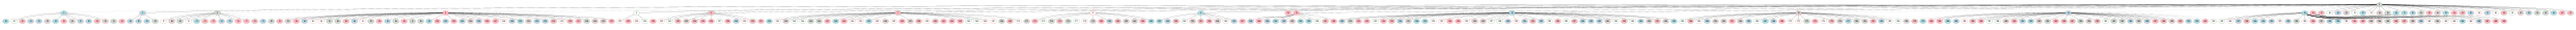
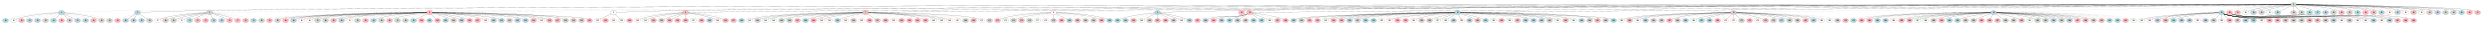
  graph {
    fontname="Liberation Sans"
    node [color=darkgreen fillcolor=lightpink fontname="Liberation Sans" style=filled]
    edge [fontname="Liberation Sans" style=solid]
    0 [fillcolor=lightgrey]
    1 [fillcolor=lightblue]
    2 [color=brown fillcolor=lightblue]
    3 [fillcolor=lightgrey]
    4 [color=red]
    5 [fillcolor=white]
    6
    7
    8 [color=red fillcolor=white]
    9 [fillcolor=lightblue]
    10 [color=red]
    11 [color=red]
    12 [fillcolor=lightblue]
    13 [color=red fillcolor=lightgrey]
    14 [color=red fillcolor=lightblue]
    15 [fillcolor=lightblue]
    16 [color=red]
    17
    18 [fillcolor=white]
    19 [color=red fillcolor=lightblue]
    20 [color=brown fillcolor=lightgrey]
    21 [fillcolor=white]
    22 [fillcolor=lightblue]
-   23 [color=brown fillcolor=white]
    24 [color=red fillcolor=lightgrey]
    25 [fillcolor=lightgrey]
    26 [fillcolor=lightblue]
    27 [fillcolor=lightblue]
    28 [color=brown fillcolor=lightblue]
    29 [fillcolor=lightgrey]
    30 [color=brown]
    31 [color=red fillcolor=lightgrey]
    32 [fillcolor=lightblue]
    33 [color=red]
    34
    35 [color=red fillcolor=lightblue]
    36 [color=red fillcolor=white]
    37 [color=red fillcolor=lightblue]
    38 [color=brown fillcolor=white]
    39
    40 [fillcolor=white]
    41 [color=red fillcolor=lightgrey]
    42 [color=red fillcolor=lightblue]
    43 [fillcolor=lightgrey]
    44 [fillcolor=lightgrey]
    45 [fillcolor=lightblue]
    46 [color=red]
    47
    48 [fillcolor=lightblue]
    49 [fillcolor=white]
    50
    51 [color=red fillcolor=lightblue]
    52 [color=brown fillcolor=lightblue]
    53 [color=brown fillcolor=lightgrey]
    54 [fillcolor=lightblue]
    55 [color=brown]
    56 [color=brown fillcolor=lightgrey]
    57 [color=red fillcolor=lightblue]
    58 [color=brown fillcolor=lightblue]
    59
    60 [color=red fillcolor=lightgrey]
    61 [fillcolor=lightgrey]
    64 [color=brown]
    66 [color=red fillcolor=lightblue]
    65 [color=red fillcolor=lightblue]
    62 [color=brown fillcolor=lightblue]
    63 [fillcolor=lightgrey]
    67 [color=brown fillcolor=white]
    68 [color=red fillcolor=lightgrey]
    69 [fillcolor=lightgrey]
    70 [color=brown fillcolor=white]
    71 [fillcolor=lightblue]
    72
    73 [color=brown]
    74 [color=red fillcolor=lightblue]
    75 [color=brown fillcolor=lightblue]
    76 [color=red]
    77 [color=brown]
    78
    79 [color=brown fillcolor=lightblue]
    80 [fillcolor=lightgrey]
    81 [color=brown]
    82 [color=brown fillcolor=lightgrey]
    83 [color=red]
    84 [color=red fillcolor=lightblue]
    85 [color=brown fillcolor=white]
    86 [color=red fillcolor=white]
    87 [fillcolor=lightgrey]
    88 [fillcolor=lightgrey]
    89
    90 [color=red fillcolor=lightblue]
    91 [color=red fillcolor=white]
    92 [fillcolor=lightgrey]
    93 [color=brown]
    94 [color=brown fillcolor=lightblue]
    95 [fillcolor=lightgrey]
    96 [color=brown]
    97 [fillcolor=lightgrey]
    98 [fillcolor=lightgrey]
    99 [fillcolor=lightblue]
    100 [color=red]
    101 [color=brown fillcolor=lightblue]
    102 [color=brown]
    103 [color=brown fillcolor=lightblue]
    104 [color=red fillcolor=lightgrey]
    105 [color=red fillcolor=lightblue]
    106 [color=brown]
    107 [color=red]
    108 [color=red fillcolor=white]
    109 [color=red fillcolor=lightblue]
    110 [fillcolor=lightblue]
    111 [color=red fillcolor=lightgrey]
    112 [color=brown fillcolor=lightblue]
    113 [color=brown fillcolor=lightblue]
    114
    115 [color=red fillcolor=white]
    116
    117 [color=brown]
    118 [fillcolor=lightgrey]
    119 [color=red fillcolor=lightgrey]
    120 [color=red fillcolor=lightgrey]
    121 [color=brown]
    122 [color=brown fillcolor=white]
    123 [color=red]
    124 [color=red fillcolor=white]
    125 [fillcolor=white]
    128 [color=red]
    130 [color=red fillcolor=white]
    131 [fillcolor=white]
    132
    133 [color=red fillcolor=lightgrey]
    134
    129 [color=brown]
    136 [color=brown]
    137 [fillcolor=white]
    138 [color=brown]
    135 [color=brown fillcolor=lightblue]
    139 [color=red fillcolor=white]
    126
    127 [color=brown]
    140 [fillcolor=lightblue]
    141 [color=brown fillcolor=white]
    142 [color=brown fillcolor=lightgrey]
    143 [fillcolor=white]
    144 [fillcolor=white]
    145 [fillcolor=lightgrey]
    146 [fillcolor=lightgrey]
    147 [color=brown]
    148 [fillcolor=lightblue]
    149 [color=red]
    150 [color=brown fillcolor=white]
    151 [color=red fillcolor=white]
    152 [fillcolor=lightblue]
    153 [color=red fillcolor=white]
    154 [color=red fillcolor=lightgrey]
    155 [color=brown fillcolor=white]
    156 [color=red]
    157 [color=red fillcolor=lightgrey]
    158
    159 [color=red fillcolor=white]
    160
    161 [color=red]
    162 [color=brown]
    163 [color=red]
    164 [fillcolor=white]
    165 [fillcolor=white]
    166 [color=red fillcolor=white]
    167 [color=red fillcolor=white]
    168 [fillcolor=lightgrey]
    169
    170 [color=brown fillcolor=white]
    171 [color=brown fillcolor=lightgrey]
    172 [color=brown]
    173 [fillcolor=white]
    174 [fillcolor=lightgrey]
    175
    176 [fillcolor=lightgrey]
    177 [fillcolor=white]
    178 [color=brown fillcolor=white]
    179 [color=brown fillcolor=lightgrey]
    180 [color=red]
    181 [color=red fillcolor=lightblue]
    182
    183 [color=brown fillcolor=lightgrey]
    184 [color=brown fillcolor=lightgrey]
    185 [color=brown]
    186 [fillcolor=lightblue]
    192 [fillcolor=lightblue]
    194 [color=brown fillcolor=lightblue]
    195
    196 [fillcolor=white]
    193 [color=red fillcolor=lightgrey]
    187
    188 [color=brown]
    189 [color=brown fillcolor=lightgrey]
    190 [color=brown fillcolor=white]
    191 [color=brown fillcolor=lightblue]
    197 [color=red]
    198 [color=red fillcolor=lightblue]
    199 [color=red]
    200 [color=red fillcolor=lightblue]
    201 [fillcolor=lightblue]
    202 [color=red fillcolor=lightblue]
    203 [color=red fillcolor=lightgrey]
    204 [fillcolor=lightblue]
    205 [fillcolor=lightblue]
    206 [fillcolor=white]
    207
    208 [color=red]
    209 [color=red fillcolor=lightblue]
    210 [fillcolor=lightgrey]
    211 [color=brown]
    212 [color=brown]
    213 [fillcolor=white]
    214 [color=brown]
    215
    216 [color=brown fillcolor=lightblue]
    217 [color=brown fillcolor=lightgrey]
    218 [fillcolor=lightblue]
    219 [fillcolor=lightblue]
    220 [color=brown fillcolor=white]
    221 [color=red fillcolor=white]
    222 [color=red]
    223 [color=red]
    224 [color=brown fillcolor=white]
    225 [color=red fillcolor=lightgrey]
    226 [color=red fillcolor=lightgrey]
    227 [fillcolor=white]
    228 [fillcolor=white]
    229 [color=red fillcolor=lightblue]
    230 [color=red fillcolor=white]
    231 [color=red fillcolor=lightblue]
    232
    233 [color=brown fillcolor=lightblue]
    234 [fillcolor=white]
    235 [color=brown]
    236 [fillcolor=white]
    237
    238 [color=brown fillcolor=lightblue]
    239 [color=brown fillcolor=lightblue]
    240 [color=brown fillcolor=lightblue]
    241 [color=brown fillcolor=lightgrey]
    242 [fillcolor=white]
    243
    244 [fillcolor=white]
    245 [color=brown fillcolor=lightblue]
    246 [color=brown fillcolor=lightgrey]
    247
    248 [color=brown fillcolor=lightgrey]
    249 [fillcolor=lightblue]
    256 [fillcolor=white]
    258
    259 [color=brown fillcolor=white]
    260 [color=brown fillcolor=lightblue]
    261 [color=brown fillcolor=lightgrey]
    262 [color=brown fillcolor=lightgrey]
    257 [color=red]
    264 [color=brown fillcolor=lightgrey]
    265 [color=brown fillcolor=lightblue]
    266 [fillcolor=white]
    267 [fillcolor=lightblue]
    268 [color=brown fillcolor=lightblue]
    269 [color=red]
    270 [color=brown fillcolor=white]
    271 [color=red fillcolor=white]
    272 [fillcolor=lightgrey]
    273 [color=red]
    274 [color=brown fillcolor=white]
    275
    276 [color=brown fillcolor=lightgrey]
    277 [color=brown fillcolor=lightblue]
    263 [fillcolor=lightgrey]
    250 [color=brown fillcolor=lightgrey]
    251 [color=brown]
    252 [color=brown fillcolor=lightblue]
    253 [color=brown fillcolor=white]
    254 [fillcolor=white]
    255 [color=brown fillcolor=lightgrey]
    278
    279 [fillcolor=lightblue]
    280 [color=red]
    281 [color=red]
    282 [fillcolor=lightblue]
    283 [color=brown fillcolor=lightblue]
    284 [color=red fillcolor=white]
    285
    286 [color=brown]
    287 [fillcolor=white]
    288 [fillcolor=white]
    289 [color=red fillcolor=lightgrey]
    290 [color=brown]
    291 [color=brown fillcolor=lightblue]
    292 [fillcolor=lightblue]
    293 [color=red fillcolor=lightgrey]
    294 [fillcolor=lightgrey]
    295 [color=red]
    296
    297
    298 [fillcolor=lightgrey]
    299 [color=brown fillcolor=lightgrey]
    300
    301 [fillcolor=white]
    302 [fillcolor=lightgrey]
    303 [fillcolor=lightgrey]
    304 [color=brown fillcolor=lightblue]
    305 [fillcolor=lightgrey]
    306 [color=red fillcolor=lightblue]
    307 [color=brown]
    308
    309 [color=red fillcolor=lightgrey]
    310
    311 [color=brown fillcolor=lightblue]
    312 [fillcolor=lightblue]
    313 [color=brown]
    314 [fillcolor=white]
    315 [fillcolor=white]
    316 [color=brown fillcolor=white]
    317 [color=red fillcolor=lightblue]
    318
    319 [fillcolor=lightblue]
    320 [color=brown fillcolor=lightblue]
    321 [color=red fillcolor=lightblue]
    322 [color=brown fillcolor=white]
    323 [color=red fillcolor=lightblue]
    324 [fillcolor=lightgrey]
    325 [color=brown fillcolor=white]
    326 [color=brown]
    327 [color=red fillcolor=lightgrey]
    328 [color=brown fillcolor=lightblue]
    329 [fillcolor=lightblue]
    330 [color=brown fillcolor=white]
    331 [color=brown]
    332 [color=brown]
    333 [color=red fillcolor=lightgrey]
    334 [color=red fillcolor=lightgrey]
    335 [fillcolor=lightgrey]
    336
    337
    338 [color=red fillcolor=lightgrey]
    339 [color=red fillcolor=lightblue]
    340 [color=brown fillcolor=white]
    341 [color=brown fillcolor=lightgrey]
    342 [color=brown fillcolor=white]
    343 [color=brown fillcolor=white]
    344 [fillcolor=lightblue]
    345 [color=red fillcolor=white]
    346 [color=red fillcolor=lightblue]
    347
    348 [color=red]
    349 [color=brown]
    0 -- 1 [style=dotted]
    0 -- 2
    0 -- 3 [style=dotted]
    0 -- 4 [style=dotted]
    0 -- 5
    0 -- 6
    0 -- 7
    0 -- 8 [style=dotted]
    0 -- 9
    0 -- 10 [style=dotted]
    0 -- 11
    0 -- 12
    0 -- 13 [style=dotted]
    0 -- 14 [style=dotted]
    0 -- 15 [style=dotted]
    0 -- 16 [style=dotted]
    0 -- 17 [style=dotted]
    0 -- 18
    0 -- 19
    0 -- 20
    0 -- 21 [style=dotted]
    0 -- 22
-   0 -- 23
    0 -- 24
    0 -- 25
    0 -- 26 [style=dotted]
    0 -- 27
    0 -- 28 [style=dotted]
    0 -- 29 [style=dotted]
    0 -- 30
    0 -- 31 [style=dotted]
    0 -- 32
    0 -- 33 [style=dotted]
    0 -- 34
    0 -- 35
    0 -- 36 [style=dotted]
    0 -- 37 [style=dotted]
    0 -- 38
    0 -- 39 [style=dotted]
    0 -- 40
    0 -- 41 [style=dotted]
    0 -- 42
    0 -- 43 [style=dotted]
    0 -- 44 [style=dotted]
    0 -- 45
    0 -- 46 [style=dotted]
    0 -- 47
    1 -- 48 [style=dotted]
    1 -- 49
    1 -- 50 [style=dotted]
    1 -- 51 [style=dotted]
    1 -- 52 [style=dotted]
    1 -- 53 [style=dotted]
    1 -- 54
    1 -- 55 [style=dotted]
    1 -- 56
    1 -- 57
    1 -- 58 [style=dotted]
    1 -- 59 [style=dotted]
    1 -- 60
    1 -- 61 [style=dotted]
    2 -- 64 [style=dotted]
    2 -- 66
    2 -- 65
    2 -- 62 [style=dotted]
    2 -- 63
    3 -- 67
    3 -- 68
    3 -- 69
    3 -- 70
    3 -- 71
    3 -- 72 [style=dotted]
    3 -- 73 [style=dotted]
    3 -- 74
    3 -- 75 [style=dotted]
    3 -- 76
    3 -- 77
    3 -- 78 [style=dotted]
    3 -- 79 [style=dotted]
    4 -- 80 [style=dotted]
    4 -- 81 [style=dotted]
    4 -- 82
    4 -- 83
    4 -- 84
    4 -- 85
    4 -- 86
    4 -- 87
    4 -- 88 [style=dotted]
    4 -- 89
    4 -- 90
    4 -- 91 [style=dotted]
    4 -- 92 [style=dotted]
    4 -- 93 [style=dotted]
    4 -- 94
    4 -- 95 [style=dotted]
    4 -- 96
    4 -- 97 [style=dotted]
    4 -- 98 [style=dotted]
    4 -- 99
    4 -- 100 [style=dotted]
    4 -- 101 [style=dotted]
    4 -- 102
    4 -- 103 [style=dotted]
    4 -- 104
    4 -- 105
    4 -- 106
    4 -- 107 [style=dotted]
    4 -- 108
    4 -- 109 [style=dotted]
    4 -- 110
    4 -- 111 [style=dotted]
    4 -- 112 [style=dotted]
    4 -- 113
    4 -- 114 [style=dotted]
    4 -- 115
    4 -- 116
    4 -- 117 [style=dotted]
    4 -- 118
    4 -- 119 [style=dotted]
    4 -- 120 [style=dotted]
    4 -- 121
    5 -- 122
    5 -- 123 [style=dotted]
    5 -- 124 [style=dotted]
    5 -- 125
    6 -- 128 [style=dotted]
    6 -- 130
    6 -- 131
    6 -- 132 [style=dotted]
    6 -- 133
    6 -- 134
    6 -- 129 [style=dotted]
    6 -- 136
    6 -- 137 [style=dotted]
    6 -- 138 [style=dotted]
    6 -- 135 [style=dotted]
    6 -- 139
    6 -- 126
    6 -- 127 [style=dotted]
    7 -- 140 [style=dotted]
    7 -- 141
    7 -- 142
    7 -- 143
    7 -- 144 [style=dotted]
    7 -- 145
    7 -- 146 [style=dotted]
    7 -- 147 [style=dotted]
    7 -- 148
    7 -- 149
    7 -- 150
    7 -- 151 [style=dotted]
    7 -- 152
    7 -- 153 [style=dotted]
    7 -- 154 [style=dotted]
    7 -- 155 [style=dotted]
    7 -- 156 [style=dotted]
    7 -- 157
    7 -- 158 [style=dotted]
    7 -- 159 [style=dotted]
    7 -- 160 [style=dotted]
    7 -- 161 [style=dotted]
    7 -- 162 [style=dotted]
    7 -- 163
    7 -- 164 [style=dotted]
    7 -- 165
    7 -- 166
    7 -- 167 [style=dotted]
    7 -- 168 [style=dotted]
    7 -- 169 [style=dotted]
    7 -- 170
    8 -- 171 [style=dotted]
    8 -- 172
    8 -- 173 [style=dotted]
    8 -- 174
    8 -- 175 [style=dotted]
    8 -- 176 [style=dotted]
    8 -- 177 [style=dotted]
    8 -- 178 [style=dotted]
    8 -- 179
    8 -- 180 [style=dotted]
    8 -- 181
    8 -- 182 [style=dotted]
    8 -- 183 [style=dotted]
    8 -- 184 [style=dotted]
    8 -- 185
    8 -- 186
    9 -- 192
    9 -- 194 [style=dotted]
    9 -- 195 [style=dotted]
    9 -- 196
    9 -- 193 [style=dotted]
    9 -- 187
    9 -- 188 [style=dotted]
    9 -- 189
    9 -- 190
    9 -- 191
    11 -- 197 [style=dotted]
    11 -- 198
    11 -- 199
    11 -- 200 [style=dotted]
    11 -- 201
    11 -- 202
    11 -- 203 [style=dotted]
    11 -- 204 [style=dotted]
    11 -- 205
    11 -- 206
    11 -- 207 [style=dotted]
    11 -- 208
    12 -- 209
    12 -- 210
    12 -- 211 [style=dotted]
    12 -- 212 [style=dotted]
    12 -- 213
    12 -- 214
    12 -- 215
    12 -- 216
    12 -- 217
    12 -- 218 [style=dotted]
    12 -- 219 [style=dotted]
    12 -- 220 [style=dotted]
    12 -- 221
    12 -- 222 [style=dotted]
    12 -- 223 [style=dotted]
    12 -- 224
    12 -- 225 [style=dotted]
    12 -- 226
    12 -- 227
    12 -- 228
    12 -- 229 [style=dotted]
    12 -- 230
    12 -- 231 [style=dotted]
    12 -- 232
    12 -- 233
    12 -- 234 [style=dotted]
    12 -- 235 [style=dotted]
    12 -- 236 [style=dotted]
    12 -- 237 [style=dotted]
    12 -- 238 [style=dotted]
    12 -- 239
    12 -- 240 [style=dotted]
    12 -- 241
    12 -- 242
    12 -- 243 [style=dotted]
    12 -- 244
    12 -- 245 [style=dotted]
    12 -- 246 [style=dotted]
    12 -- 247
    12 -- 248 [style=dotted]
    12 -- 249
    13 -- 256
    13 -- 258
    13 -- 259
    13 -- 260 [style=dotted]
    13 -- 261 [style=dotted]
    13 -- 262 [style=dotted]
    13 -- 257
    13 -- 264 [style=dotted]
    13 -- 265 [style=dotted]
    13 -- 266
    13 -- 267
    13 -- 268 [style=dotted]
    13 -- 269 [style=dotted]
    13 -- 270
    13 -- 271
    13 -- 272
    13 -- 273 [style=dotted]
    13 -- 274 [style=dotted]
    13 -- 275
    13 -- 276 [style=dotted]
    13 -- 277
    13 -- 263
    13 -- 250
    13 -- 251 [style=dotted]
    13 -- 252
    13 -- 253
    13 -- 254 [style=dotted]
    13 -- 255 [style=dotted]
    14 -- 278 [style=dotted]
    14 -- 279 [style=dotted]
    14 -- 280
    14 -- 281
    14 -- 282 [style=dotted]
    14 -- 283 [style=dotted]
    14 -- 284 [style=dotted]
    14 -- 285
    14 -- 286
    14 -- 287
    14 -- 288 [style=dotted]
    14 -- 289
    14 -- 290
    14 -- 291 [style=dotted]
    14 -- 292
    14 -- 293 [style=dotted]
    14 -- 294
    14 -- 295 [style=dotted]
    14 -- 296
    14 -- 297 [style=dotted]
    14 -- 298
    14 -- 299 [style=dotted]
    14 -- 300
    14 -- 301 [style=dotted]
    14 -- 302
    14 -- 303
    14 -- 304
    14 -- 305
    14 -- 306
    14 -- 307
    14 -- 308
    14 -- 309
    14 -- 310 [style=dotted]
    14 -- 311 [style=dotted]
    14 -- 312 [style=dotted]
    14 -- 313 [style=dotted]
    14 -- 314 [style=dotted]
    15 -- 315
    15 -- 316
    15 -- 317
    15 -- 318
    15 -- 319
    15 -- 320 [style=dotted]
    15 -- 321 [style=dotted]
    15 -- 322 [style=dotted]
    15 -- 323 [style=dotted]
    15 -- 324
    15 -- 325
    15 -- 326
    15 -- 327 [style=dotted]
    15 -- 328 [style=dotted]
    15 -- 329
    15 -- 330 [style=dotted]
    15 -- 331
    15 -- 332 [style=dotted]
    15 -- 333
    15 -- 334
    15 -- 335
    15 -- 336
    15 -- 337
    15 -- 338 [style=dotted]
    15 -- 339
    15 -- 340
    15 -- 341
    15 -- 342 [style=dotted]
    16 -- 343
    16 -- 344
    16 -- 345 [style=dotted]
    16 -- 346
    16 -- 347
    16 -- 348 [style=dotted]
    16 -- 349
  }
